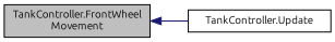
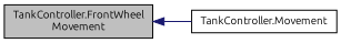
  digraph {
    rankdir=LR
    fontname=Ubuntu
    node [color=black fontname=Ubuntu fontsize=10 shape=record style=filled]
    n1 [fillcolor=grey75 fontcolor=black height=0.2 label="TankController.FrontWheel\lMovement" width=0.4]
-   n2 [fillcolor=white height=0.2 label="TankController.Update" width=0.4]
+   n2 [fillcolor=white height=0.2 label="TankController.Movement" width=0.4]
    n1 -> n2 [color=midnightblue dir=back fontname=Ubuntu fontsize=10 labelfontname=Helvetica labelfontsize=10 style=solid]
  }
